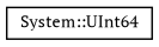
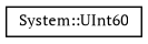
  digraph {
    rankdir=LR
    fontname="PT Serif"
-   n1 [color=black fillcolor=white fontname="PT Serif" fontsize=10 height=0.2 label="System::UInt64" shape=record style=filled width=0.4]
+   n1 [color=black fillcolor=white fontname="PT Serif" fontsize=10 height=0.2 label="System::UInt60" shape=record style=filled width=0.4]
  }
